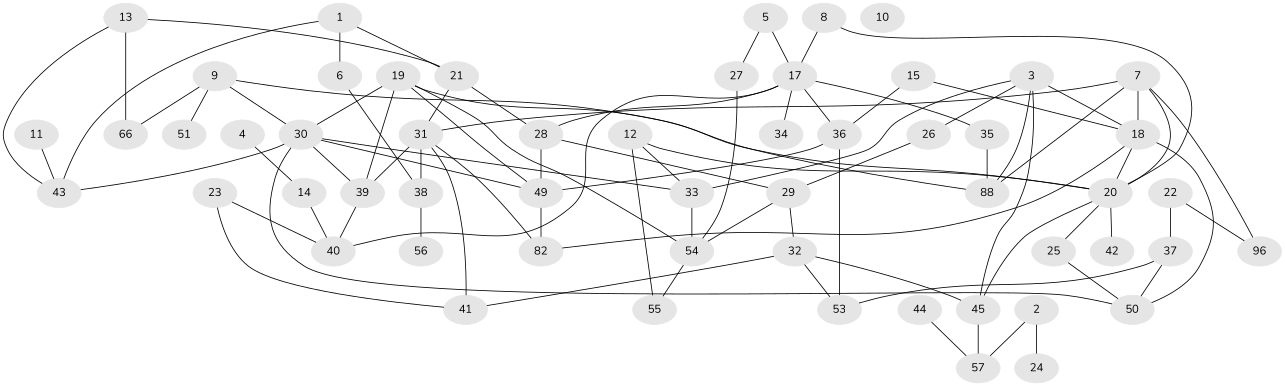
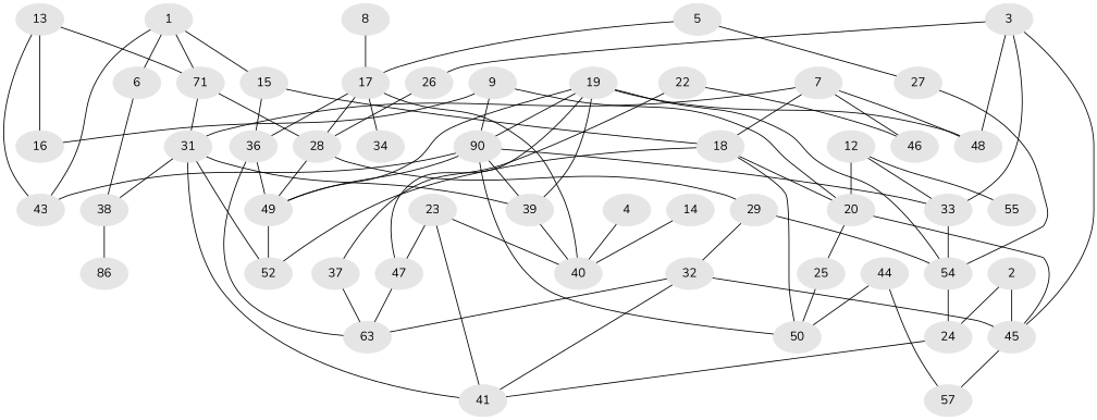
  graph {
    fontname=Nunito
    node [color=gray90 fontname=Nunito style=filled]
    edge [fontname=Nunito]
    1
    6
    15
-   21
+   21 [label=71]
    43
    38
    18
    36
    31
    28
    2
    24
    45
    41
    57
    3
    26
    33
-   48 [label=88]
+   48
    20
    50
-   52 [label=82]
+   52
    54
    4
    14
    40
    5
    17
    27
    34
-   35
-   56
+   56 [label=86]
    7
-   46 [label=96]
+   46
    25
-   42
    39
    8
    49
-   53
+   53 [label=63]
    9
-   16 [label=66]
-   30
-   51
-   10
-   11
+   16
+   30 [label=90]
    12
    55
    13
    29
    19
+   47
    22
    37
    23
    32
    44
    1 -- 6
+   1 -- 15
    1 -- 21
    1 -- 43
    6 -- 38
    15 -- 18
    15 -- 36
    21 -- 31
    21 -- 28
    38 -- 56
    18 -- 20
    18 -- 50
    18 -- 52
    36 -- 49
    36 -- 53
    31 -- 38
    31 -- 41
    31 -- 52
    31 -- 39
    28 -- 49
    28 -- 29
    2 -- 24
-   2 -- 57
+   2 -- 45
+   24 -- 41
    45 -- 57
-   3 -- 18
    3 -- 45
    3 -- 26
    3 -- 33
    3 -- 48
-   26 -- 29
+   26 -- 28
    33 -- 54
    20 -- 45
    20 -- 25
-   20 -- 42
-   54 -- 55
-   4 -- 14
+   54 -- 24
+   4 -- 40
    14 -- 40
    5 -- 17
    5 -- 27
    17 -- 36
    17 -- 28
    17 -- 40
    17 -- 34
-   17 -- 35
    27 -- 54
-   35 -- 48
    7 -- 18
    7 -- 31
    7 -- 48
-   7 -- 20
    7 -- 46
    25 -- 50
    39 -- 40
-   8 -- 20
    8 -- 17
    49 -- 52
    9 -- 20
    9 -- 16
    9 -- 30
-   9 -- 51
    30 -- 43
    30 -- 33
    30 -- 50
    30 -- 39
    30 -- 49
-   11 -- 43
    12 -- 33
    12 -- 20
    12 -- 55
    13 -- 21
    13 -- 43
    13 -- 16
    29 -- 54
    29 -- 32
    19 -- 48
    19 -- 54
    19 -- 39
    19 -- 49
    19 -- 30
+   19 -- 47
+   47 -- 53
    22 -- 46
    22 -- 37
-   37 -- 50
+   44 -- 50
    37 -- 53
    23 -- 41
    23 -- 40
+   23 -- 47
    32 -- 45
    32 -- 41
    32 -- 53
    44 -- 57
  }
